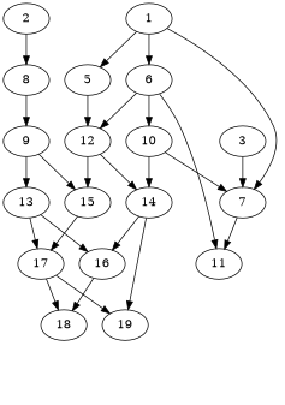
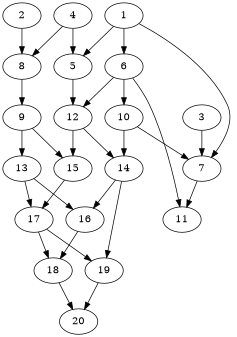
  digraph {
    node [alpha=0.19]
    1 [expect_size=19240960]
    5 [alpha=0.06 expect_size=40017920]
    6 [alpha=0.10 expect_size=33336320]
    7 [alpha=0.01 expect_size=45253632]
    12 [expect_size=32689152]
    10 [alpha=0.03 expect_size=42138624]
    11 [alpha=0.12 expect_size=35748864]
    8 [alpha=0.11 expect_size=44867584]
    9 [alpha=0.02 expect_size=25081856]
    15 [alpha=0.18 expect_size=7164928]
    14 [alpha=0.03 expect_size=26281984]
    13 [alpha=0.20 expect_size=51731456]
    2 [alpha=0.08 expect_size=28841984]
    3 [alpha=0.09 expect_size=42614784]
+   4 [alpha=0.12 expect_size=31383552]
    17 [alpha=0.18 expect_size=44191744]
    16 [alpha=0.06 expect_size=21060608]
    19 [alpha=0.02 expect_size=25744384]
    18 [alpha=0.13 expect_size=45937664]
+   20 [alpha=0.13 expect_size=30065664]
    1 -> 5
    1 -> 6
    1 -> 7
    5 -> 12
    6 -> 12
    6 -> 10
    6 -> 11
    7 -> 11
    12 -> 15
    12 -> 14
    10 -> 7
    10 -> 14
    8 -> 9
    9 -> 15
    9 -> 13
    15 -> 17
    14 -> 16
    14 -> 19
    13 -> 17
    13 -> 16
    2 -> 8
    3 -> 7
+   4 -> 5
+   4 -> 8
    17 -> 19
    17 -> 18
    16 -> 18
+   19 -> 20
+   18 -> 20
  }
